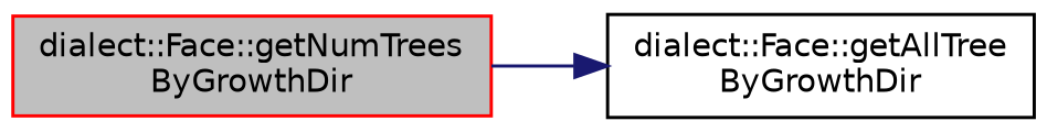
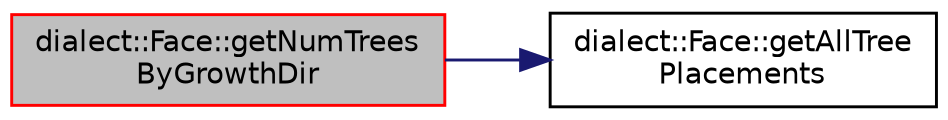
  digraph {
    rankdir=LR
    node [fontname=Helvetica fontsize=10 shape=record style=filled]
    n1 [color=red fillcolor=grey75 fontcolor=black height=0.2 label="dialect::Face::getNumTrees\lByGrowthDir" width=0.4]
-   n2 [color=black fillcolor=white height=0.2 label="dialect::Face::getAllTree\lByGrowthDir" width=0.4]
+   n2 [color=black fillcolor=white height=0.2 label="dialect::Face::getAllTree\lPlacements" width=0.4]
    n1 -> n2 [color=midnightblue fontname=Helvetica fontsize=10 labelfontname=Helvetica labelfontsize=10 style=solid]
  }
